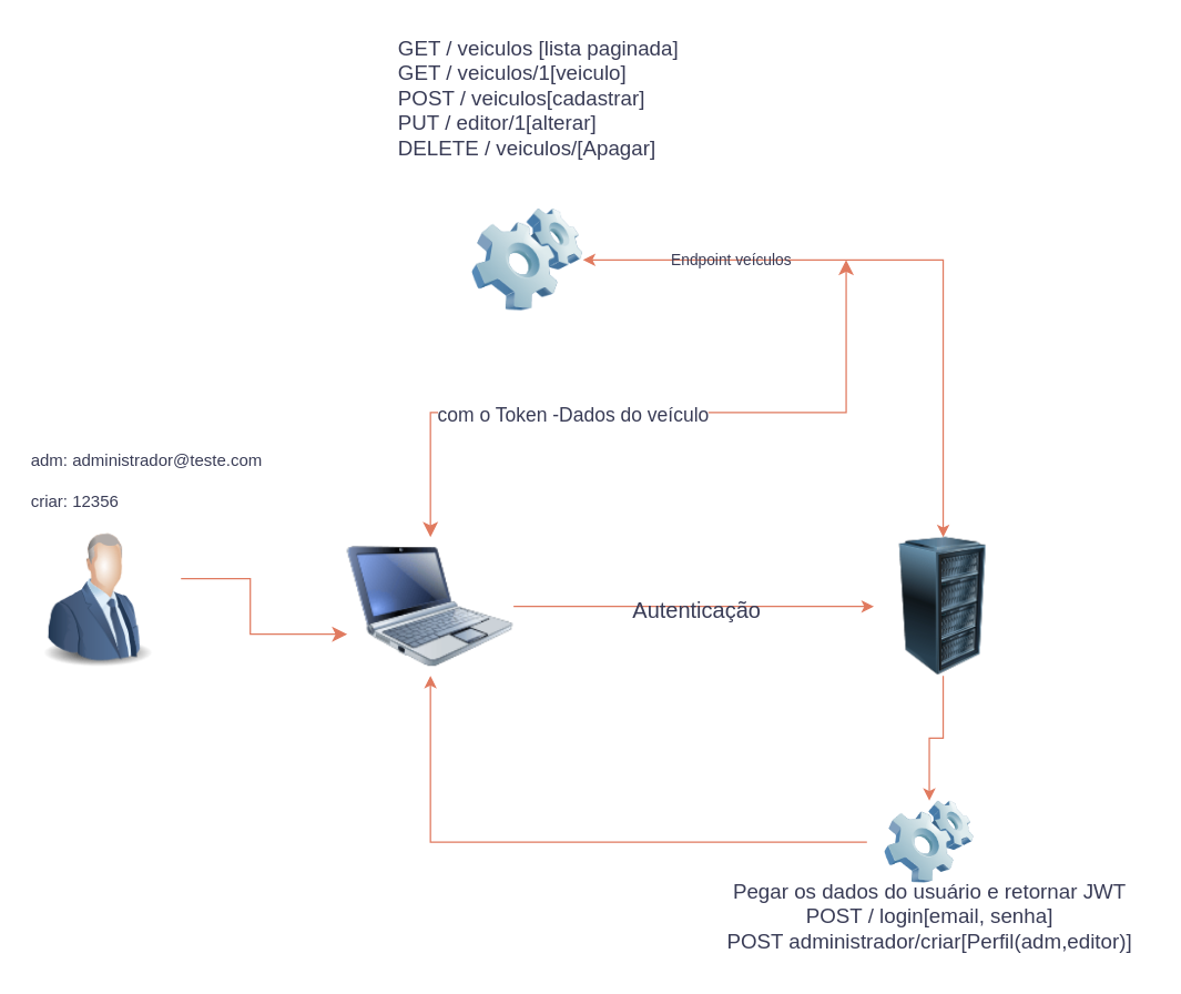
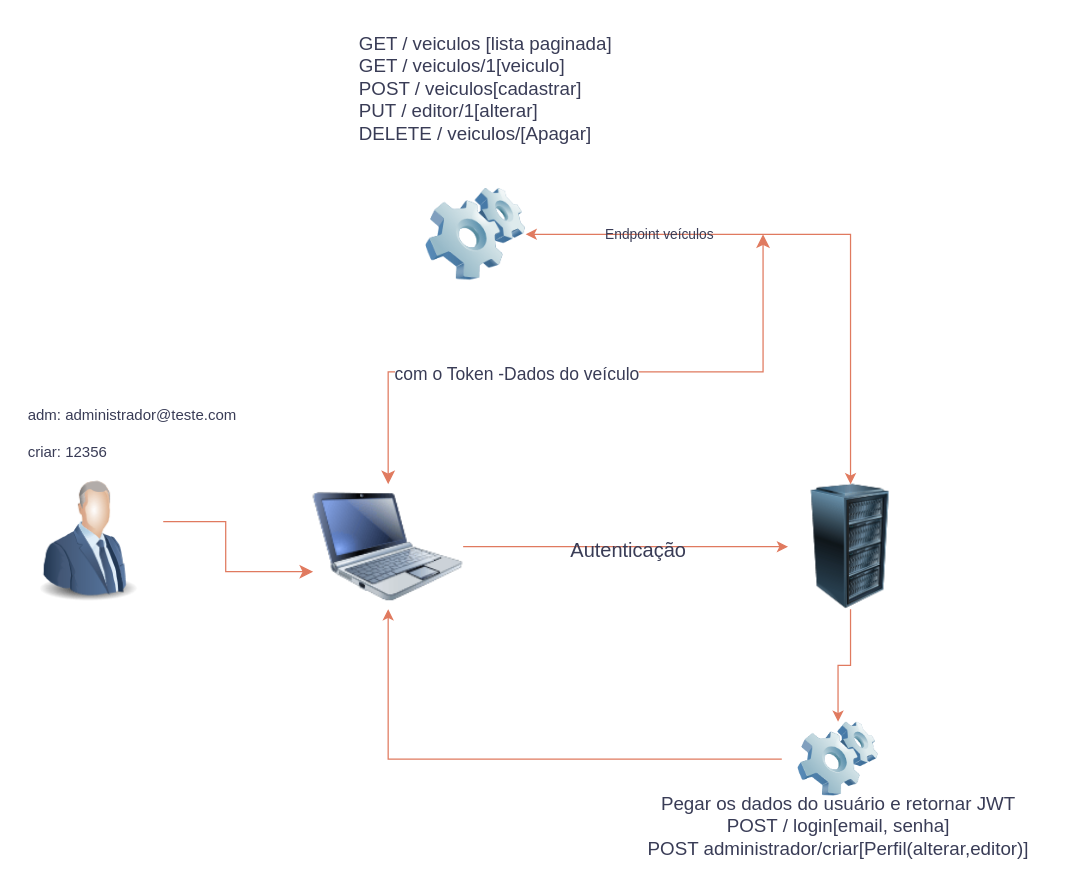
  <mxCell id="0" />
  <mxCell id="1" parent="0" />
  <mxCell id="2" style="edgeStyle=orthogonalEdgeStyle;rounded=0;orthogonalLoop=1;jettySize=auto;html=1;entryX=0;entryY=0.5;entryDx=0;entryDy=0;labelBackgroundColor=none;strokeColor=#E07A5F;fontColor=default;" edge="1" parent="1" source="4" target="6"><mxGeometry relative="1" as="geometry" /></mxCell>
  <mxCell id="3" value="Autenticação" style="edgeLabel;html=1;align=center;verticalAlign=middle;resizable=0;points=[];labelBackgroundColor=none;fontColor=#393C56;fontSize=16;" vertex="1" connectable="0" parent="2"><mxGeometry x="0.006" y="-2" relative="1" as="geometry"><mxPoint as="offset" /></mxGeometry></mxCell>
  <mxCell id="4" value="" style="image;html=1;image=img/lib/clip_art/computers/Netbook_128x128.png;labelBackgroundColor=none;fillColor=#F2CC8F;strokeColor=#E07A5F;fontColor=#393C56;" vertex="1" parent="1"><mxGeometry x="250" y="387" width="120" height="100" as="geometry" /></mxCell>
  <mxCell id="5" style="edgeStyle=orthogonalEdgeStyle;rounded=0;orthogonalLoop=1;jettySize=auto;html=1;labelBackgroundColor=none;strokeColor=#E07A5F;fontColor=default;" edge="1" parent="1" source="6" target="8"><mxGeometry relative="1" as="geometry" /></mxCell>
  <mxCell id="6" value="" style="image;html=1;image=img/lib/clip_art/computers/Server_Rack_128x128.png;labelBackgroundColor=none;fillColor=#F2CC8F;strokeColor=#E07A5F;fontColor=#393C56;" vertex="1" parent="1"><mxGeometry x="630" y="387" width="100" height="100" as="geometry" /></mxCell>
  <mxCell id="7" style="edgeStyle=orthogonalEdgeStyle;rounded=0;orthogonalLoop=1;jettySize=auto;html=1;entryX=0.5;entryY=1;entryDx=0;entryDy=0;labelBackgroundColor=none;strokeColor=#E07A5F;fontColor=default;" edge="1" parent="1" source="8" target="4"><mxGeometry relative="1" as="geometry" /></mxCell>
  <mxCell id="8" value="" style="image;html=1;image=img/lib/clip_art/computers/Software_128x128.png;labelBackgroundColor=none;fillColor=#F2CC8F;strokeColor=#E07A5F;fontColor=#393C56;" vertex="1" parent="1"><mxGeometry x="625" y="577" width="90" height="60" as="geometry" /></mxCell>
  <mxCell id="9" style="edgeStyle=orthogonalEdgeStyle;rounded=0;orthogonalLoop=1;jettySize=auto;html=1;verticalAlign=middle;startArrow=classic;startFill=1;labelBackgroundColor=none;strokeColor=#E07A5F;fontColor=default;" edge="1" parent="1" source="11" target="6"><mxGeometry relative="1" as="geometry"><Array as="points"><mxPoint x="680" y="187" /></Array></mxGeometry></mxCell>
  <mxCell id="10" value="Endpoint veículos" style="edgeLabel;html=1;align=center;verticalAlign=middle;resizable=0;points=[];labelBackgroundColor=none;fontColor=#393C56;" vertex="1" connectable="0" parent="9"><mxGeometry x="-0.54" y="1" relative="1" as="geometry"><mxPoint as="offset" /></mxGeometry></mxCell>
  <mxCell id="11" value="" style="image;html=1;image=img/lib/clip_art/computers/Software_128x128.png;labelBackgroundColor=none;fillColor=#F2CC8F;strokeColor=#E07A5F;fontColor=#393C56;" vertex="1" parent="1"><mxGeometry x="340" y="147" width="80" height="80" as="geometry" /></mxCell>
  <mxCell id="12" value="" style="image;html=1;image=img/lib/clip_art/people/Suit_Man_Blue_128x128.png;labelBackgroundColor=none;fillColor=#F2CC8F;strokeColor=#E07A5F;fontColor=#393C56;" vertex="1" parent="1"><mxGeometry x="20" y="377" width="100" height="110" as="geometry" /></mxCell>
  <mxCell id="13" value="adm: administrador@teste.com" style="text;html=1;align=left;verticalAlign=middle;resizable=0;points=[];autosize=1;strokeColor=none;fillColor=none;labelBackgroundColor=none;fontColor=#393C56;" vertex="1" parent="1"><mxGeometry x="20" y="317" width="200" height="30" as="geometry" /></mxCell>
  <mxCell id="14" value="criar: 12356" style="text;html=1;align=left;verticalAlign=middle;resizable=0;points=[];autosize=1;strokeColor=none;fillColor=none;labelBackgroundColor=none;fontColor=#393C56;" vertex="1" parent="1"><mxGeometry x="20" y="347" width="100" height="30" as="geometry" /></mxCell>
  <mxCell id="15" value="" style="edgeStyle=segmentEdgeStyle;endArrow=classic;html=1;curved=0;rounded=0;endSize=8;startSize=8;sourcePerimeterSpacing=0;targetPerimeterSpacing=0;labelBackgroundColor=none;strokeColor=#E07A5F;fontColor=default;" edge="1" parent="1" target="4"><mxGeometry width="100" relative="1" as="geometry"><mxPoint x="130" y="417" as="sourcePoint" /><mxPoint x="230" y="457" as="targetPoint" /><Array as="points"><mxPoint x="180" y="417" /><mxPoint x="180" y="457" /></Array></mxGeometry></mxCell>
- <mxCell id="16" value="Pegar os dados do usuário e retornar JWT&lt;div style=&quot;font-size: 15px;&quot;&gt;POST / login[email, senha]&lt;br style=&quot;font-size: 15px;&quot;&gt;POST administrador/criar[Perfil(adm,editor)]&lt;/div&gt;" style="text;html=1;align=center;verticalAlign=middle;resizable=0;points=[];autosize=1;strokeColor=none;fillColor=none;labelBackgroundColor=none;fontColor=#393C56;fontSize=15;" vertex="1" parent="1"><mxGeometry x="510" y="625" width="320" height="70" as="geometry" /></mxCell>
+ <mxCell id="16" value="Pegar os dados do usuário e retornar JWT&lt;div style=&quot;font-size: 15px;&quot;&gt;POST / login[email, senha]&lt;br style=&quot;font-size: 15px;&quot;&gt;POST administrador/criar[Perfil(alterar,editor)]&lt;/div&gt;" style="text;html=1;align=center;verticalAlign=middle;resizable=0;points=[];autosize=1;strokeColor=none;fillColor=none;labelBackgroundColor=none;fontColor=#393C56;fontSize=15;" vertex="1" parent="1"><mxGeometry x="510" y="625" width="320" height="70" as="geometry" /></mxCell>
  <mxCell id="17" value="" style="edgeStyle=segmentEdgeStyle;endArrow=classic;html=1;curved=0;rounded=0;endSize=8;startSize=8;sourcePerimeterSpacing=0;targetPerimeterSpacing=0;strokeColor=#E07A5F;fontColor=#393C56;fillColor=#F2CC8F;startArrow=classic;startFill=1;" edge="1" parent="1" target="4"><mxGeometry width="100" relative="1" as="geometry"><mxPoint x="610" y="187" as="sourcePoint" /><mxPoint x="310" y="337" as="targetPoint" /><Array as="points"><mxPoint x="610" y="297" /><mxPoint x="310" y="297" /></Array></mxGeometry></mxCell>
  <mxCell id="18" value="com o Token -Dados do veículo" style="edgeLabel;html=1;align=center;verticalAlign=middle;resizable=0;points=[];strokeColor=#E07A5F;fontColor=#393C56;fillColor=#F2CC8F;fontSize=14;" vertex="1" connectable="0" parent="17"><mxGeometry x="0.233" y="1" relative="1" as="geometry"><mxPoint as="offset" /></mxGeometry></mxCell>
  <mxCell id="19" value="GET / veiculos [lista paginada]&lt;div style=&quot;font-size: 15px;&quot;&gt;GET / veiculos/1[veiculo]&lt;/div&gt;&lt;div style=&quot;font-size: 15px;&quot;&gt;POST / veiculos[cadastrar]&lt;/div&gt;&lt;div style=&quot;font-size: 15px;&quot;&gt;PUT / editor/1[alterar]&lt;/div&gt;&lt;div style=&quot;font-size: 15px;&quot;&gt;DELETE / veiculos/[Apagar]&lt;/div&gt;" style="text;html=1;align=left;verticalAlign=middle;resizable=0;points=[];autosize=1;strokeColor=none;fillColor=none;fontColor=#393C56;fontSize=15;" vertex="1" parent="1"><mxGeometry x="285" y="20" width="230" height="100" as="geometry" /></mxCell>
